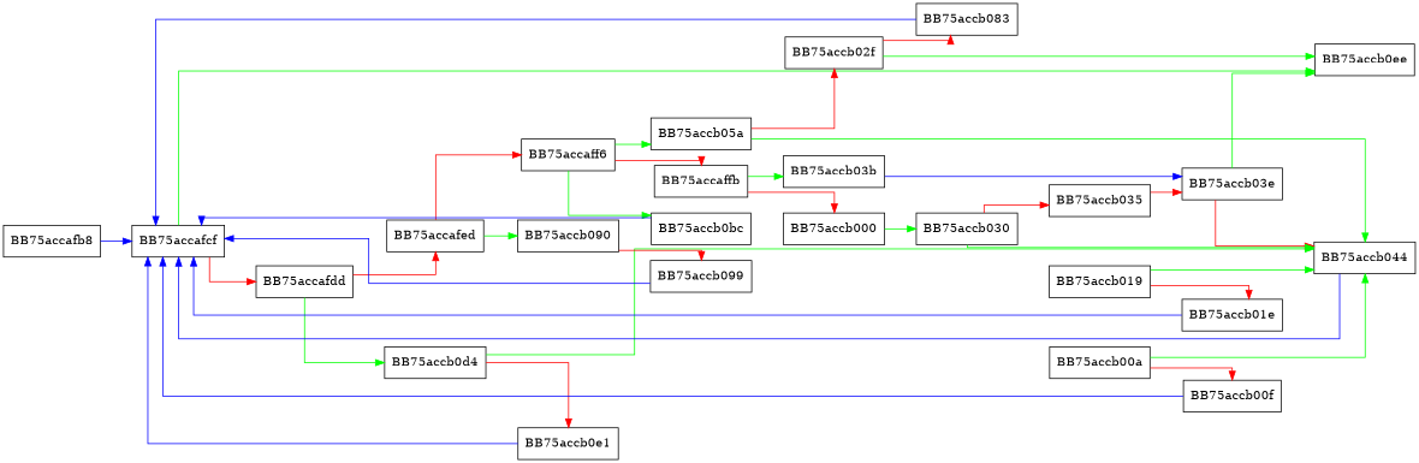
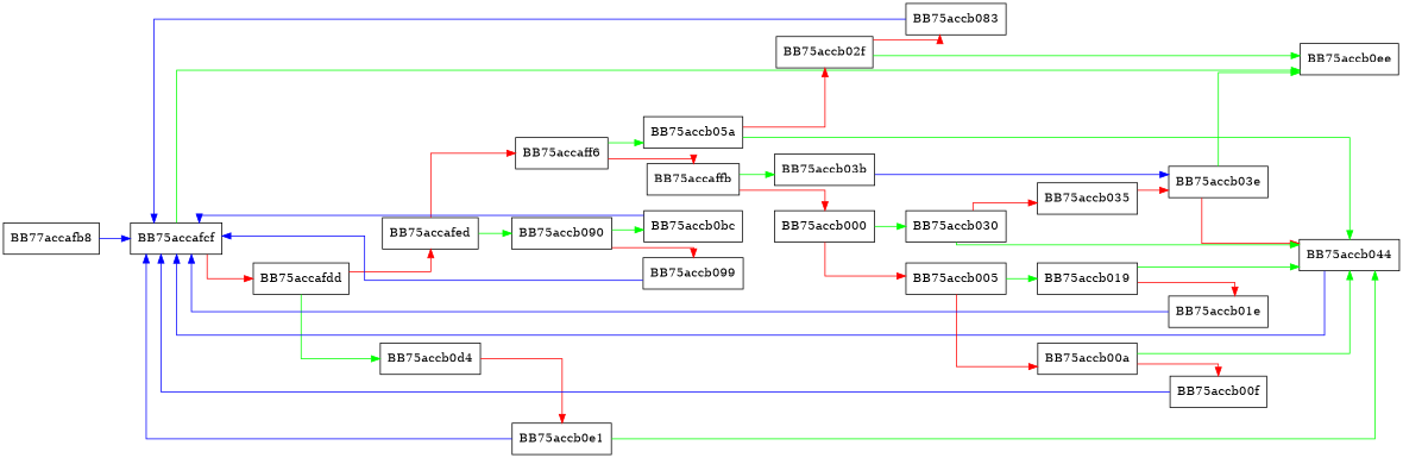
  digraph {
    rankdir=LR
    splines=ortho
    node [shape=box]
    edge [color=red]
-   BB75accafb8
+   BB75accafb8 [label=BB77accafb8]
    BB75accafcf
    BB75accb0ee
    BB75accafdd
    BB75accb0d4
    BB75accafed
    BB75accb044
    BB75accb0e1
    BB75accb090
    BB75accaff6
    BB75accb0bc
    BB75accb099
    BB75accb05a
    BB75accaffb
    n15 [label=BB75accb02f]
    BB75accb03b
    BB75accb000
    BB75accb083
    BB75accb03e
    BB75accb030
+   BB75accb005
    BB75accb035
    BB75accb019
    BB75accb00a
    BB75accb01e
    BB75accb00f
    BB75accafb8 -> BB75accafcf [color=blue]
    BB75accafcf -> BB75accb0ee [color=green]
    BB75accafcf -> BB75accafdd
    BB75accafdd -> BB75accb0d4 [color=green]
    BB75accafdd -> BB75accafed
-   BB75accb0d4 -> BB75accb044 [color=green]
+   BB75accb0e1 -> BB75accb044 [color=green]
    BB75accb0d4 -> BB75accb0e1
    BB75accafed -> BB75accb090 [color=green]
    BB75accafed -> BB75accaff6
    BB75accb044 -> BB75accafcf [color=blue]
    BB75accb0e1 -> BB75accafcf [color=blue]
-   BB75accaff6 -> BB75accb0bc [color=green]
+   BB75accb090 -> BB75accb0bc [color=green]
    BB75accb090 -> BB75accb099
    BB75accaff6 -> BB75accb05a [color=green]
    BB75accaff6 -> BB75accaffb
    BB75accb0bc -> BB75accafcf [color=blue]
    BB75accb099 -> BB75accafcf [color=blue]
    BB75accb05a -> BB75accb044 [color=green]
    BB75accb05a -> n15
    BB75accaffb -> BB75accb03b [color=green]
    BB75accaffb -> BB75accb000
    n15 -> BB75accb0ee [color=green]
    n15 -> BB75accb083
    BB75accb03b -> BB75accb03e [color=blue]
    BB75accb000 -> BB75accb030 [color=green]
+   BB75accb000 -> BB75accb005
    BB75accb083 -> BB75accafcf [color=blue]
    BB75accb03e -> BB75accb0ee [color=green]
    BB75accb03e -> BB75accb044
    BB75accb030 -> BB75accb044 [color=green]
    BB75accb030 -> BB75accb035
+   BB75accb005 -> BB75accb019 [color=green]
+   BB75accb005 -> BB75accb00a
    BB75accb035 -> BB75accb03e
    BB75accb019 -> BB75accb044 [color=green]
    BB75accb019 -> BB75accb01e
    BB75accb00a -> BB75accb044 [color=green]
    BB75accb00a -> BB75accb00f
    BB75accb01e -> BB75accafcf [color=blue]
    BB75accb00f -> BB75accafcf [color=blue]
  }
